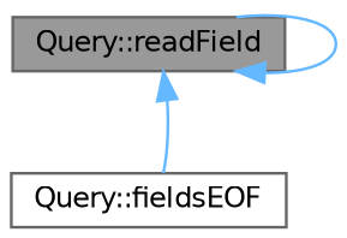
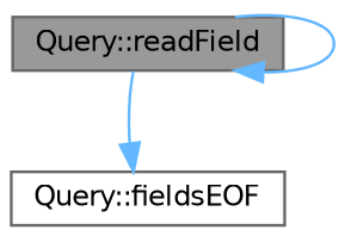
  digraph {
    rankdir=TB
    node [fontname=Helvetica fontsize=10 shape=box style=filled]
    edge [color=steelblue1 fontname=Helvetica fontsize=10 labelfontname=Helvetica labelfontsize=10 style=solid]
    n1 [color=gray40 fillcolor=grey60 fontcolor=black height=0.2 label="Query::readField" width=0.4]
    n2 [color=grey40 fillcolor=white height=0.2 label="Query::fieldsEOF" width=0.4]
    n1 -> n1
-   n2 -> n1
+   n1 -> n2
  }
